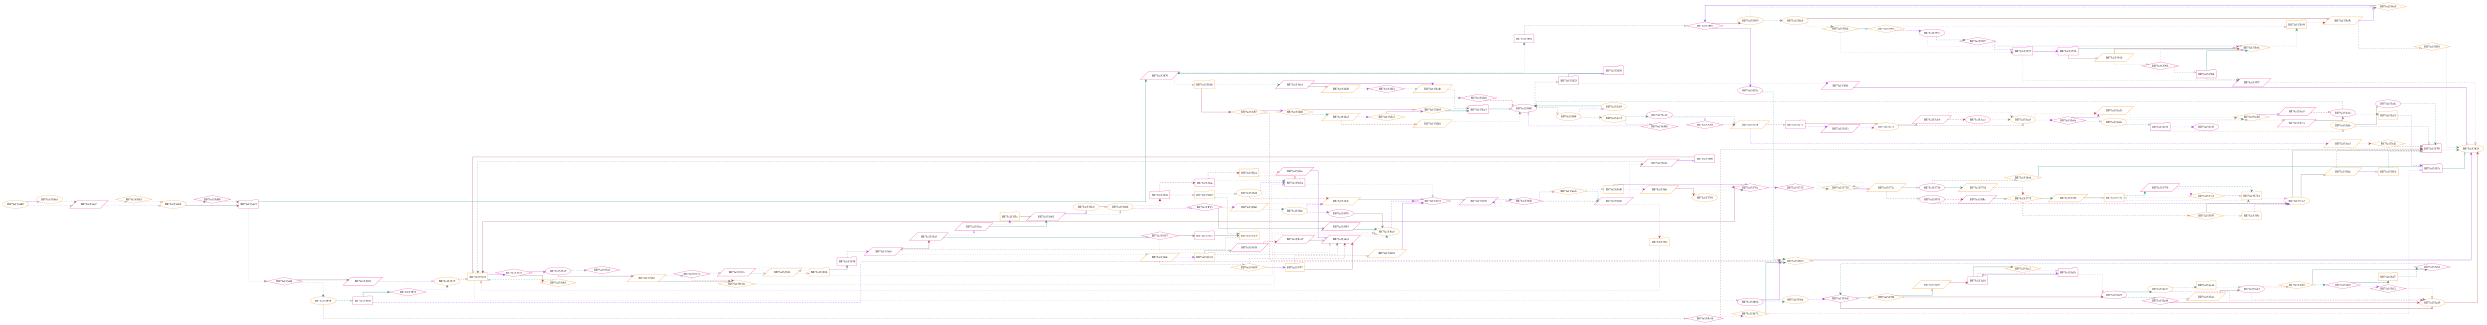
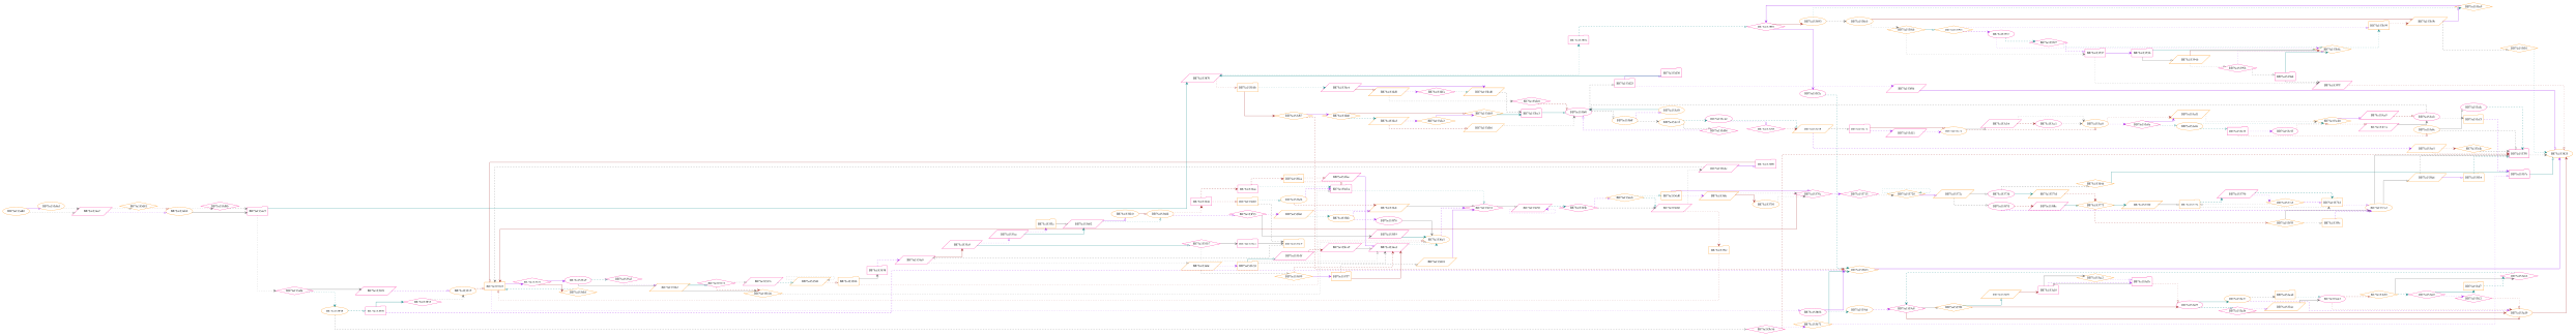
  digraph {
    fontname="EB Garamond"
    rankdir=LR
    splines=ortho
    node [color=darkorange fontname="EB Garamond" shape=diamond]
    edge [arrowhead=vee color=gray40 fontname="EB Garamond" style=dotted]
    BB75a153480 [shape=ellipse]
    BB75a153d4d [shape=ellipse]
    BB75a1534a7 [color=deeppink shape=parallelogram]
    BB75a153d81
    BB75a1534b0 [shape=ellipse]
    BB75a153d8b [color=deeppink]
    BB75a1534c9 [color=deeppink shape=folder]
    BB75a153870 [color=deeppink shape=parallelogram]
    BB75a1534f6 [color=deeppink]
    BB75a153bbb [shape=folder]
    BB75a153882 [color=deeppink shape=folder]
    BB75a153848 [shape=ellipse]
    BB75a153505 [color=deeppink shape=parallelogram]
    BB75a153d57
    BB75a153bc4 [color=deeppink shape=parallelogram]
    BB75a153885 [color=deeppink]
    BB75a153b56 [color=deeppink]
    BB75a153850 [color=deeppink shape=folder]
    BB75a153519 [shape=ellipse]
    BB75a1537f0 [color=deeppink shape=folder]
    BB75a153b71
    BB75a153823
    BB75a153855 [color=deeppink]
    BB75a153523 [shape=folder]
    BB75a15380b [color=deeppink shape=ellipse]
    BB75a153535 [color=deeppink]
    BB75a1539e6 [shape=ellipse]
    BB75a1536bf
    BB75a153549 [color=deeppink shape=ellipse]
    BB75a1539e8 [color=deeppink]
    BB75a153825 [shape=ellipse]
    BB75a153562 [shape=parallelogram]
    BB75a15354f [color=deeppink]
    BB75a153b26
    BB75a153572 [color=deeppink]
    BB75a1536a5 [shape=ellipse]
    BB75a15357e [color=deeppink shape=parallelogram]
    BB75a153631 [color=deeppink]
    BB75a153581 [shape=parallelogram]
    BB75a15358b [shape=folder]
    BB75a153598 [color=deeppink shape=folder]
    BB75a1535a0 [color=deeppink shape=parallelogram]
    BB75a153650 [color=deeppink shape=parallelogram]
    BB75a15368c [shape=parallelogram]
    BB75a1535a9 [color=deeppink shape=parallelogram]
    BB75a153b33 [shape=folder]
    BB75a153699
    BB75a1535ce [color=deeppink shape=parallelogram]
    BB75a1535b7 [color=deeppink]
    BB75a1536a3 [color=deeppink shape=parallelogram]
    BB75a153b3f [color=deeppink shape=parallelogram]
    BB75a1537f7 [shape=folder]
    BB75a153f3a [shape=folder]
    BB75a153602 [color=deeppink shape=parallelogram]
    BB75a1535c1 [color=deeppink shape=folder]
    BB75a153bb0 [shape=ellipse]
    BB75a15360d [shape=ellipse]
    BB75a1535c9 [shape=folder]
    BB75a153f53 [color=deeppink]
    BB75a153616 [color=deeppink shape=folder]
    BB75a153f60 [shape=parallelogram]
    BB75a153f59 [color=deeppink shape=parallelogram]
    BB75a1536aa [color=deeppink shape=folder]
    BB75a153620 [shape=folder]
    BB75a15362c [shape=parallelogram]
    BB75a153f6b [shape=ellipse]
    BB75a1536b4 [color=deeppink shape=folder]
    BB75a153f44 [shape=folder]
    BB75a153626 [shape=ellipse]
    BB75a153f4e [color=deeppink shape=parallelogram]
    BB75a15365b [color=deeppink]
    BB75a1536cb
    BB75a153660 [color=deeppink shape=parallelogram]
    BB75a1536d0 [shape=folder]
    BB75a1539ce [shape=folder]
    BB75a15366c [color=deeppink shape=parallelogram]
    BB75a15370c [color=deeppink]
    BB75a1536fc [shape=parallelogram]
    BB75a153680 [color=deeppink shape=folder]
    BB75a153b49 [color=deeppink shape=parallelogram]
    BB75a153801 [shape=parallelogram]
    BB75a153715 [color=deeppink]
    BB75a153705 [shape=ellipse]
    BB75a153720
    BB75a15372c [shape=parallelogram]
    BB75a153f7d [color=deeppink shape=ellipse]
    BB75a15373d [color=deeppink shape=ellipse]
    BB75a1537c2 [shape=ellipse]
    BB75a153f8e [color=deeppink shape=parallelogram]
    BB75a153d46
    BB75a15375d [shape=parallelogram]
    BB75a153fa6 [shape=parallelogram]
    BB75a153773
    BB75a153b7e [color=deeppink shape=folder]
    BB75a153f93
    BB75a153780 [shape=parallelogram]
    BB75a153f9c [shape=folder]
    BB75a153792 [shape=folder]
    BB75a1537b2 [shape=folder]
    BB75a15379b [color=deeppink shape=parallelogram]
    BB75a1537a5
    BB75a153fb4 [shape=folder]
    BB75a153ad9 [shape=ellipse]
    BB75a1539f0
    BB75a153d60
    BB75a153dd5 [shape=parallelogram]
    BB75a153bd0 [shape=parallelogram]
    BB75a153f2e [color=deeppink shape=ellipse]
    BB75a153893 [shape=ellipse]
    BB75a153ba9
    BB75a1538c0 [shape=ellipse]
    BB75a153b9b [shape=parallelogram]
    BB75a1538eb
    BB75a153f10
    BB75a153937 [color=deeppink shape=folder]
    BB75a153905
    BB75a15397f [color=deeppink shape=parallelogram]
    BB75a15393b [color=deeppink shape=folder]
    BB75a153b99 [shape=folder]
    BB75a153917 [color=deeppink shape=ellipse]
    BB75a153b8c
    BB75a15394b [shape=parallelogram]
    BB75a153927 [color=deeppink]
    BB75a15395b [color=deeppink]
    BB75a15396d [color=deeppink shape=folder]
    BB75a153a29 [color=deeppink shape=ellipse]
    BB75a153a05 [shape=parallelogram]
    BB75a153ad4 [color=deeppink]
    BB75a153a37 [shape=ellipse]
    BB75a153a10 [color=deeppink shape=folder]
    BB75a153b4e [shape=parallelogram]
    BB75a153a40 [shape=folder]
    BB75a153ac2
    BB75a153a1b [color=deeppink shape=folder]
    BB75a153a43 [color=deeppink shape=ellipse]
    BB75a153a50
    BB75a153ae0 [color=deeppink]
    BB75a153a62 [color=deeppink]
    BB75a153fc2 [color=deeppink]
    BB75a153af7 [shape=folder]
    BB75a153da3 [shape=parallelogram]
    BB75a153d69
    BB75a153df4 [color=deeppink]
    BB75a153de8 [color=deeppink]
    BB75a153be3 [color=deeppink shape=folder]
    BB75a153bf0 [color=deeppink shape=ellipse]
    BB75a153d23 [color=deeppink shape=folder]
    BB75a153bff [shape=ellipse]
    BB75a153f06 [color=deeppink shape=parallelogram]
    BB75a153d30 [color=deeppink shape=folder]
    BB75a153cf8 [shape=ellipse]
    BB75a153c1f [shape=ellipse]
    BB75a153d06 [color=deeppink]
    BB75a153c42 [color=deeppink shape=ellipse]
    BB75a153c58 [shape=parallelogram]
    BB75a153c48 [color=deeppink]
    BB75a153ee5 [shape=parallelogram]
    BB75a153c71 [color=deeppink shape=folder]
    BB75a153efa
    BB75a153d11 [color=deeppink shape=parallelogram]
    BB75a153c7e [shape=ellipse]
    BB75a153cc8 [shape=ellipse]
    BB75a153cb4 [color=deeppink shape=parallelogram]
    BB75a153e0a [color=deeppink]
    BB75a153cd1 [shape=parallelogram]
    BB75a153cc1 [color=deeppink shape=ellipse]
    BB75a153e26 [shape=ellipse]
    BB75a153cd8
    BB75a153e35 [color=deeppink shape=folder]
    BB75a153e74 [color=deeppink shape=parallelogram]
    BB75a153ce9 [color=deeppink shape=parallelogram]
    BB75a153ceb [color=deeppink shape=ellipse]
    BB75a153cf3 [shape=folder]
    BB75a153dc2
    BB75a153db6 [shape=parallelogram]
    BB75a153e8e [shape=ellipse]
    BB75a153e5f [color=deeppink shape=ellipse]
    BB75a153edc [color=deeppink shape=ellipse]
    BB75a153f76 [color=deeppink shape=ellipse]
    BB75a153480 -> BB75a153d4d [arrowhead=onormal color=purple style=solid]
    BB75a153480 -> BB75a1534a7 [arrowhead=onormal]
    BB75a153d4d -> BB75a1534a7
    BB75a1534a7 -> BB75a153d81 [arrowhead=onormal]
    BB75a1534a7 -> BB75a1534b0 [arrowhead=onormal color=purple]
    BB75a153d81 -> BB75a1534b0 [arrowhead=onormal color=brown]
    BB75a1534b0 -> BB75a153d8b
    BB75a1534b0 -> BB75a1534c9 [style=solid]
    BB75a153d8b -> BB75a1534c9 [style=dashed]
    BB75a1534c9 -> BB75a153870 [color=teal style=solid]
    BB75a1534c9 -> BB75a1534f6
    BB75a153870 -> BB75a153bbb [arrowhead=onormal color=brown]
    BB75a153870 -> BB75a153882 [color=teal]
    BB75a1534f6 -> BB75a153848 [color=teal]
    BB75a1534f6 -> BB75a153505 [style=solid]
    BB75a153bbb -> BB75a153d57 [color=brown style=solid]
    BB75a153bbb -> BB75a153bc4 [color=teal]
    BB75a153882 -> BB75a153885 [arrowhead=onormal color=teal style=dashed]
    BB75a153848 -> BB75a153b56 [arrowhead=onormal style=dashed]
    BB75a153848 -> BB75a153850 [arrowhead=onormal color=teal style=dashed]
    BB75a153505 -> BB75a153519 [arrowhead=onormal color=purple style=dashed]
    BB75a153d57 -> BB75a153823 [color=brown style=dashed]
    BB75a153d57 -> BB75a153d60 [color=purple style=solid]
    BB75a153bc4 -> BB75a153dd5 [arrowhead=onormal color=brown style=solid]
    BB75a153bc4 -> BB75a153bd0 [color=purple style=solid]
    BB75a153885 -> BB75a153f2e [color=purple style=solid]
    BB75a153885 -> BB75a153893 [color=brown style=solid]
    BB75a153b56 -> BB75a1537f0 [color=brown style=dashed]
    BB75a153b56 -> BB75a153b71 [color=purple]
    BB75a153850 -> BB75a153823 [arrowhead=onormal color=purple style=dashed]
    BB75a153850 -> BB75a153855 [color=teal style=solid]
    BB75a153519 -> BB75a153523 [arrowhead=onormal color=brown style=dashed]
    BB75a1537f0 -> BB75a153825
    BB75a153b71 -> BB75a153823 [color=teal style=solid]
    BB75a153b71 -> BB75a153b7e [arrowhead=onormal color=purple]
    BB75a153823 -> BB75a153825 [color=purple style=solid]
    BB75a153855 -> BB75a153519
    BB75a153523 -> BB75a15380b [arrowhead=onormal color=purple]
    BB75a153523 -> BB75a153535 [color=purple style=solid]
    BB75a15380b -> BB75a153823 [color=purple style=solid]
    BB75a15380b -> BB75a1539e6 [color=teal]
    BB75a153535 -> BB75a1536bf [color=brown style=solid]
    BB75a153535 -> BB75a153549 [color=purple style=solid]
    BB75a1539e6 -> BB75a1539e8 [color=purple style=dashed]
    BB75a1536bf -> BB75a153523 [arrowhead=onormal color=teal style=dashed]
    BB75a153549 -> BB75a153562 [arrowhead=onormal style=solid]
    BB75a153549 -> BB75a15354f [arrowhead=onormal color=teal style=dashed]
    BB75a1539e8 -> BB75a153ad9 [arrowhead=onormal color=brown style=solid]
    BB75a1539e8 -> BB75a1539f0 [arrowhead=onormal style=solid]
    BB75a153562 -> BB75a153b26 [style=solid]
-   BB75a153562 -> BB75a153572 [arrowhead=onormal color=teal]
+   BB75a153562 -> BB75a153572 [arrowhead=onormal color=teal style=solid]
    BB75a15354f -> BB75a153562 [arrowhead=onormal color=purple]
    BB75a153b26 -> BB75a1536a5 [arrowhead=onormal]
    BB75a153572 -> BB75a153b26 [color=brown style=dashed]
    BB75a153572 -> BB75a15357e [arrowhead=onormal]
    BB75a1536a5 -> BB75a153631 [color=purple style=dashed]
    BB75a15357e -> BB75a153581 [arrowhead=onormal color=teal style=dashed]
    BB75a153631 -> BB75a153650 [arrowhead=onormal style=solid]
    BB75a153581 -> BB75a153581 [arrowhead=onormal]
    BB75a153581 -> BB75a15358b [arrowhead=onormal color=brown]
    BB75a15358b -> BB75a1536a5 [arrowhead=onormal color=brown]
    BB75a15358b -> BB75a153598 [style=solid]
    BB75a153598 -> BB75a1535a0 [color=purple style=dashed]
    BB75a1535a0 -> BB75a15368c [arrowhead=onormal]
    BB75a1535a0 -> BB75a1535a9 [color=brown style=solid]
    BB75a153650 -> BB75a153650 [color=purple]
    BB75a153650 -> BB75a15365b [color=teal style=dashed]
    BB75a15368c -> BB75a153b33 [color=purple]
    BB75a15368c -> BB75a153699 [arrowhead=onormal style=dashed]
    BB75a1535a9 -> BB75a1535ce [arrowhead=onormal color=purple]
    BB75a1535a9 -> BB75a1535b7 [arrowhead=onormal color=teal style=solid]
    BB75a153b33 -> BB75a1536a3 [style=dashed]
    BB75a153b33 -> BB75a153b3f [arrowhead=onormal color=teal style=solid]
    BB75a153699 -> BB75a1536a3 [color=brown style=dashed]
    BB75a153699 -> BB75a1537f7 [color=purple style=solid]
    BB75a1535ce -> BB75a153f3a [color=purple]
    BB75a1535ce -> BB75a153602 [color=teal style=solid]
    BB75a1535b7 -> BB75a1536a3 [arrowhead=onormal]
    BB75a1535b7 -> BB75a1535c1 [style=solid]
    BB75a1536a3 -> BB75a1536a5 [color=teal]
    BB75a153b3f -> BB75a1536b4 [arrowhead=onormal]
    BB75a153b3f -> BB75a153b49 [color=brown style=dashed]
    BB75a1537f7 -> BB75a1536a3 [color=brown style=solid]
    BB75a1537f7 -> BB75a153801 [arrowhead=onormal style=dashed]
    BB75a153f3a -> BB75a153602 [arrowhead=onormal style=solid]
    BB75a153602 -> BB75a153bb0 [arrowhead=onormal color=purple style=solid]
    BB75a153602 -> BB75a15360d [arrowhead=onormal color=teal]
    BB75a1535c1 -> BB75a1535c9 [style=solid]
    BB75a153bb0 -> BB75a15360d [arrowhead=onormal color=brown style=solid]
    BB75a15360d -> BB75a153f53 [arrowhead=onormal color=purple style=dashed]
    BB75a15360d -> BB75a153616 [color=brown]
    BB75a1535c9 -> BB75a1535a0 [arrowhead=onormal style=dashed]
    BB75a153f53 -> BB75a153f60 [color=purple]
    BB75a153f53 -> BB75a153f59 [style=solid]
    BB75a153616 -> BB75a1536aa [color=brown style=dashed]
    BB75a153616 -> BB75a153620 [arrowhead=onormal color=brown]
    BB75a153f60 -> BB75a15362c [arrowhead=onormal color=purple]
    BB75a153f60 -> BB75a153f6b [color=teal]
    BB75a153f59 -> BB75a1536a5 [color=teal style=solid]
    BB75a1536aa -> BB75a1536b4 [color=teal]
    BB75a1536aa -> BB75a153f44 [color=brown style=dashed]
    BB75a153620 -> BB75a1535c9 [style=dashed]
    BB75a153620 -> BB75a153626 [arrowhead=onormal color=teal]
    BB75a15362c -> BB75a153631 [arrowhead=onormal style=solid]
    BB75a153f6b -> BB75a15362c [arrowhead=onormal color=purple style=dashed]
    BB75a153f6b -> BB75a153f76 [color=purple style=dashed]
    BB75a1536b4 -> BB75a153631 [arrowhead=onormal color=teal]
    BB75a153f44 -> BB75a1536b4 [arrowhead=onormal color=brown]
    BB75a153f44 -> BB75a153f4e [arrowhead=onormal color=brown]
    BB75a153626 -> BB75a15362c [color=brown style=dashed]
    BB75a153626 -> BB75a1536b4 [color=purple style=dashed]
    BB75a153f4e -> BB75a1536a3 [arrowhead=onormal color=purple style=solid]
    BB75a15365b -> BB75a1536cb [arrowhead=onormal color=purple style=dashed]
    BB75a15365b -> BB75a153660 [style=dashed]
    BB75a1536cb -> BB75a153660 [arrowhead=onormal color=teal style=dashed]
    BB75a1536cb -> BB75a1536d0 [arrowhead=onormal color=teal]
    BB75a153660 -> BB75a1539ce [color=brown]
    BB75a153660 -> BB75a15366c
    BB75a1536d0 -> BB75a15370c [arrowhead=onormal color=purple style=solid]
    BB75a1536d0 -> BB75a1536fc [color=purple]
    BB75a1539ce -> BB75a153523 [arrowhead=onormal color=brown]
    BB75a15366c -> BB75a153523 [style=dashed]
    BB75a15366c -> BB75a153680 [arrowhead=onormal color=purple style=solid]
    BB75a15370c -> BB75a153523 [color=brown style=solid]
    BB75a15370c -> BB75a153715 [color=purple style=dashed]
    BB75a1536fc -> BB75a15370c
    BB75a1536fc -> BB75a153705 [color=brown style=solid]
    BB75a153680 -> BB75a153523 [arrowhead=onormal color=brown style=solid]
    BB75a153b49 -> BB75a1536a3 [arrowhead=onormal style=solid]
    BB75a153801 -> BB75a153631 [color=purple style=solid]
    BB75a153715 -> BB75a153720
    BB75a153705 -> BB75a15370c
    BB75a153720 -> BB75a153720 [arrowhead=onormal color=teal]
    BB75a153720 -> BB75a15372c [arrowhead=onormal color=purple style=solid]
    BB75a15372c -> BB75a153f7d [arrowhead=onormal style=dashed]
    BB75a15372c -> BB75a15373d [arrowhead=onormal style=solid]
    BB75a153f7d -> BB75a1537c2 [color=purple style=dashed]
    BB75a153f7d -> BB75a153f8e [color=brown style=dashed]
    BB75a15373d -> BB75a153d46 [arrowhead=onormal style=dashed]
    BB75a15373d -> BB75a15375d [color=teal style=solid]
    BB75a1537c2 -> BB75a1537f0 [arrowhead=onormal style=solid]
    BB75a1537c2 -> BB75a153fa6 [arrowhead=onormal style=solid]
    BB75a153f8e -> BB75a153773 [arrowhead=onormal color=teal style=solid]
    BB75a153d46 -> BB75a153b7e [arrowhead=onormal color=teal style=solid]
    BB75a15375d -> BB75a153773 [color=brown style=dashed]
    BB75a153fa6 -> BB75a1537f0 [arrowhead=onormal style=dashed]
    BB75a153fa6 -> BB75a153fb4 [arrowhead=onormal color=purple style=solid]
    BB75a153773 -> BB75a153f93 [arrowhead=onormal color=brown style=dashed]
    BB75a153773 -> BB75a153780 [color=teal style=solid]
    BB75a153b7e -> BB75a153825 [arrowhead=onormal color=teal style=solid]
    BB75a153f93 -> BB75a1537c2 [style=solid]
    BB75a153f93 -> BB75a153f9c [arrowhead=onormal]
    BB75a153780 -> BB75a153792 [arrowhead=onormal style=solid]
    BB75a153f9c -> BB75a1537c2 [color=purple style=dashed]
    BB75a153792 -> BB75a1537b2
    BB75a153792 -> BB75a15379b [color=teal style=dashed]
    BB75a1537b2 -> BB75a1537c2 [arrowhead=onormal color=purple]
    BB75a15379b -> BB75a1537b2 [color=teal style=dashed]
    BB75a15379b -> BB75a1537a5 [color=purple]
    BB75a1537a5 -> BB75a153792 [arrowhead=onormal]
    BB75a1537a5 -> BB75a1537b2 [arrowhead=onormal color=purple style=dashed]
    BB75a153fb4 -> BB75a1537f0 [arrowhead=onormal color=teal style=dashed]
    BB75a153ad9 -> BB75a153825 [color=brown style=solid]
    BB75a1539f0 -> BB75a153a29 [color=brown style=solid]
    BB75a1539f0 -> BB75a153a05 [arrowhead=onormal color=teal style=solid]
    BB75a153d60 -> BB75a153da3 [color=teal style=dashed]
    BB75a153d60 -> BB75a153d69 [arrowhead=onormal color=brown style=solid]
    BB75a153dd5 -> BB75a153df4 [color=purple]
    BB75a153dd5 -> BB75a153de8
    BB75a153bd0 -> BB75a153be3 [style=dashed]
    BB75a153f2e -> BB75a153823 [color=teal style=dashed]
    BB75a153893 -> BB75a153ba9 [color=teal]
    BB75a153893 -> BB75a1538c0 [style=dashed]
    BB75a153ba9 -> BB75a153885 [color=purple style=solid]
    BB75a1538c0 -> BB75a153b9b [arrowhead=onormal color=brown style=solid]
    BB75a1538c0 -> BB75a1538eb
    BB75a153b9b -> BB75a153ba9 [arrowhead=onormal color=purple style=solid]
    BB75a153b9b -> BB75a153f10 [arrowhead=onormal style=dashed]
    BB75a1538eb -> BB75a153937
    BB75a1538eb -> BB75a153905 [arrowhead=onormal color=teal style=solid]
    BB75a153f10 -> BB75a153825 [color=teal]
    BB75a153937 -> BB75a15397f
    BB75a153937 -> BB75a15393b [color=purple style=solid]
    BB75a153905 -> BB75a153b99 [arrowhead=onormal color=purple]
    BB75a153905 -> BB75a153917 [color=purple style=dashed]
    BB75a15397f -> BB75a153825 [arrowhead=onormal color=brown]
    BB75a15393b -> BB75a153b8c [arrowhead=onormal color=teal style=solid]
    BB75a15393b -> BB75a15394b [arrowhead=onormal style=solid]
    BB75a153b99 -> BB75a153b9b [color=brown]
    BB75a153917 -> BB75a153b8c [color=purple]
    BB75a153917 -> BB75a153927 [color=teal style=dashed]
    BB75a153b8c -> BB75a153b99 [color=teal]
    BB75a15394b -> BB75a153b8c [color=brown style=solid]
    BB75a15394b -> BB75a15395b [arrowhead=onormal]
    BB75a153927 -> BB75a153937 [arrowhead=onormal color=purple style=dashed]
    BB75a153927 -> BB75a153b8c [arrowhead=onormal color=teal]
    BB75a15395b -> BB75a153b8c [arrowhead=onormal color=purple]
    BB75a15395b -> BB75a15396d [arrowhead=onormal style=dashed]
    BB75a15396d -> BB75a15397f [style=dashed]
    BB75a15396d -> BB75a153b8c [color=teal style=solid]
    BB75a153a29 -> BB75a153ad4 [arrowhead=onormal color=teal style=dashed]
    BB75a153a29 -> BB75a153a37 [color=teal style=solid]
    BB75a153a05 -> BB75a153a10 [color=brown style=solid]
    BB75a153ad4 -> BB75a153ad9 [color=brown style=solid]
    BB75a153ad4 -> BB75a153b4e [arrowhead=onormal color=purple]
    BB75a153a37 -> BB75a153ad9 [color=purple style=dashed]
    BB75a153a37 -> BB75a153a40 [style=dashed]
    BB75a153a10 -> BB75a153ac2 [style=solid]
    BB75a153a10 -> BB75a153a1b [color=purple style=dashed]
    BB75a153b4e -> BB75a153a43 [style=solid]
    BB75a153a40 -> BB75a153a43 [arrowhead=onormal color=teal]
    BB75a153ac2 -> BB75a153a1b [arrowhead=onormal color=purple]
    BB75a153a1b -> BB75a153a29 [arrowhead=onormal color=brown]
    BB75a153a1b -> BB75a153a10 [arrowhead=onormal style=solid]
    BB75a153a43 -> BB75a153ad9 [color=brown]
    BB75a153a43 -> BB75a153a50 [arrowhead=onormal color=brown style=dashed]
    BB75a153a50 -> BB75a153ae0 [color=teal style=dashed]
    BB75a153a50 -> BB75a153a62 [style=solid]
    BB75a153ae0 -> BB75a153fc2 [color=purple]
    BB75a153ae0 -> BB75a153af7 [color=teal style=solid]
    BB75a153a62 -> BB75a1539e8 [color=teal style=dashed]
    BB75a153fc2 -> BB75a153ad9 [arrowhead=onormal color=brown]
    BB75a153af7 -> BB75a153a62 [color=teal style=dashed]
    BB75a153da3 -> BB75a153dc2 [color=purple]
    BB75a153da3 -> BB75a153db6 [arrowhead=onormal color=brown style=dashed]
    BB75a153d69 -> BB75a153be3 [color=teal style=solid]
    BB75a153df4 -> BB75a153bd0 [arrowhead=onormal color=teal]
    BB75a153de8 -> BB75a153bf0 [arrowhead=onormal color=brown style=dashed]
    BB75a153be3 -> BB75a153bf0 [arrowhead=onormal color=teal style=solid]
    BB75a153bf0 -> BB75a153d23 [arrowhead=onormal style=dashed]
    BB75a153bf0 -> BB75a153bff [arrowhead=onormal style=dashed]
    BB75a153d23 -> BB75a153f06 [color=purple]
    BB75a153d23 -> BB75a153d30 [arrowhead=onormal color=purple style=solid]
    BB75a153bff -> BB75a153cf8 [arrowhead=onormal color=purple style=dashed]
    BB75a153bff -> BB75a153c1f [style=dashed]
    BB75a153f06 -> BB75a153825 [arrowhead=onormal color=purple style=solid]
    BB75a153d30 -> BB75a153870 [color=teal style=solid]
    BB75a153cf8 -> BB75a153bf0 [color=teal style=solid]
    BB75a153c1f -> BB75a153d06 [arrowhead=onormal style=dashed]
    BB75a153c1f -> BB75a153c42 [color=teal style=dashed]
    BB75a153d06 -> BB75a153bf0 [arrowhead=onormal color=purple style=dashed]
    BB75a153c42 -> BB75a153c58 [arrowhead=onormal color=teal style=dashed]
    BB75a153c42 -> BB75a153c48 [arrowhead=onormal color=purple]
    BB75a153c58 -> BB75a153ee5 [color=purple style=dashed]
    BB75a153c58 -> BB75a153c71 [arrowhead=onormal style=dashed]
    BB75a153c48 -> BB75a153c58 [color=brown]
    BB75a153ee5 -> BB75a1537f0 [color=brown]
    BB75a153ee5 -> BB75a153efa [color=brown]
    BB75a153c71 -> BB75a153d11 [color=purple style=dashed]
    BB75a153c71 -> BB75a153c7e [arrowhead=onormal color=brown style=solid]
    BB75a153efa -> BB75a1537f0 [style=dashed]
    BB75a153d11 -> BB75a153c7e [color=purple]
    BB75a153c7e -> BB75a153cc8 [arrowhead=onormal color=brown style=dashed]
    BB75a153c7e -> BB75a153cb4 [arrowhead=onormal style=solid]
    BB75a153cc8 -> BB75a153e0a [color=purple]
    BB75a153cc8 -> BB75a153cd1 [color=brown]
    BB75a153cb4 -> BB75a153cc8
    BB75a153cb4 -> BB75a153cc1 [color=brown style=dashed]
    BB75a153e0a -> BB75a153cd1 [color=purple style=solid]
    BB75a153e0a -> BB75a153e26 [arrowhead=onormal color=teal]
    BB75a153cd1 -> BB75a153cd8
    BB75a153cc1 -> BB75a153cc8
    BB75a153e26 -> BB75a153cd8 [color=teal]
    BB75a153e26 -> BB75a153e35 [arrowhead=onormal color=teal style=dashed]
    BB75a153cd8 -> BB75a153e74 [arrowhead=onormal color=brown]
    BB75a153cd8 -> BB75a153ce9 [arrowhead=onormal color=purple style=solid]
    BB75a153e35 -> BB75a153e8e [arrowhead=onormal color=brown]
    BB75a153e35 -> BB75a153e5f [color=purple]
    BB75a153e74 -> BB75a153ceb [style=solid]
    BB75a153ce9 -> BB75a153ceb [arrowhead=onormal color=brown style=dashed]
    BB75a153ceb -> BB75a153bf0 [style=dashed]
    BB75a153ceb -> BB75a153cf3
    BB75a153cf3 -> BB75a153b7e [color=purple style=dashed]
    BB75a153dc2 -> BB75a153d69 [color=purple style=solid]
    BB75a153db6 -> BB75a153bf0
    BB75a153e8e -> BB75a1537f0 [arrowhead=onormal style=dashed]
    BB75a153e8e -> BB75a153edc [arrowhead=onormal style=solid]
    BB75a153e5f -> BB75a153cd8 [arrowhead=onormal color=brown]
    BB75a153edc -> BB75a1537f0 [color=teal style=dashed]
    BB75a153f76 -> BB75a1536a5 [style=solid]
  }
